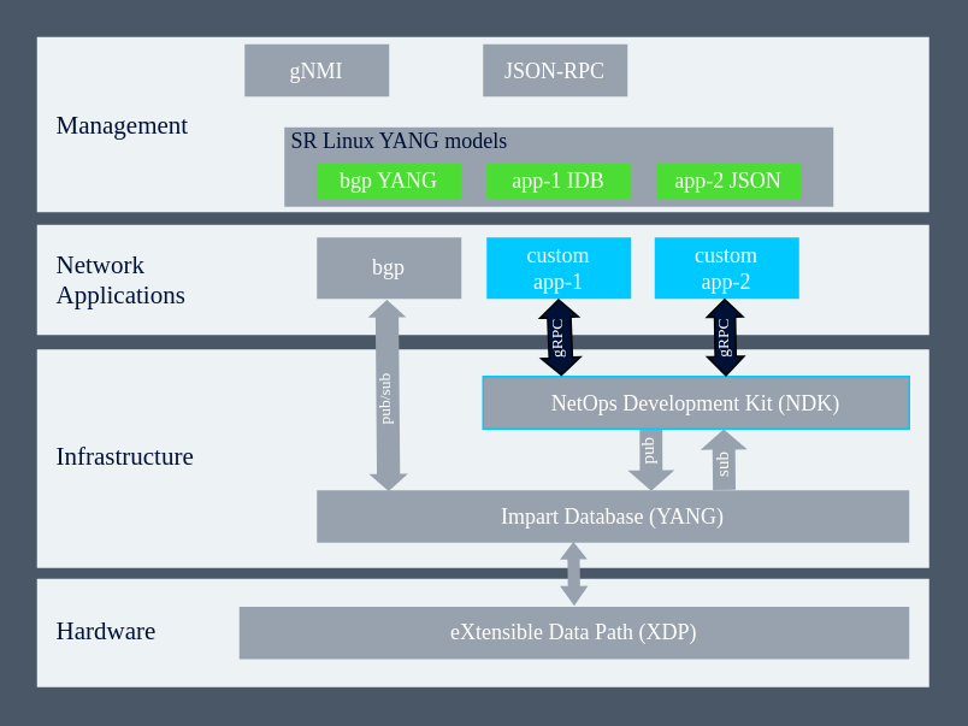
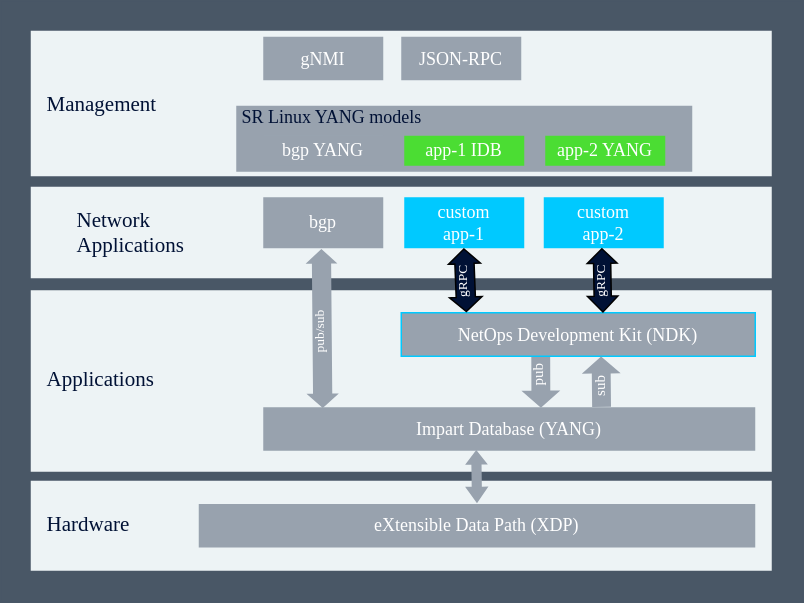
  <mxCell id="0" />
  <mxCell id="1" parent="0" />
  <mxCell id="2" value="" style="rounded=0;whiteSpace=wrap;html=1;strokeColor=none;fillColor=#EDF3F5;" parent="1" vertex="1"><mxGeometry x="20" y="320" width="494" height="60" as="geometry" /></mxCell>
  <mxCell id="3" value="&lt;font&gt;Hardware&lt;/font&gt;" style="text;html=1;align=left;verticalAlign=middle;resizable=0;points=[];autosize=1;fontSize=14;fontFamily=Nokia Pure Text;fontStyle=0;fontColor=#001135;" parent="1" vertex="1"><mxGeometry x="29" y="339" width="71" height="22" as="geometry" /></mxCell>
  <mxCell id="4" value="eXtensible Data Path (XDP)" style="rounded=0;whiteSpace=wrap;html=1;strokeColor=none;fillColor=#98A2AE;fontFamily=Nokia Pure Text;fontColor=#FFFFFF;" parent="1" vertex="1"><mxGeometry x="132" y="335.5" width="371" height="29" as="geometry" /></mxCell>
  <mxCell id="5" value="" style="rounded=0;whiteSpace=wrap;html=1;strokeColor=none;fillColor=#EDF3F5;" parent="1" vertex="1"><mxGeometry x="20" y="193" width="494" height="121" as="geometry" /></mxCell>
- <mxCell id="6" value="&lt;font&gt;Infrastructure&lt;/font&gt;" style="text;html=1;align=left;verticalAlign=middle;resizable=0;points=[];autosize=1;fontSize=14;fontFamily=Nokia Pure Text;fontStyle=0;fontColor=#001135;" parent="1" vertex="1"><mxGeometry x="29" y="241.94" width="99" height="22" as="geometry" /></mxCell>
+ <mxCell id="6" value="&lt;font&gt;Applications&lt;/font&gt;" style="text;html=1;align=left;verticalAlign=middle;resizable=0;points=[];autosize=1;fontSize=14;fontFamily=Nokia Pure Text;fontStyle=0;fontColor=#001135;" parent="1" vertex="1"><mxGeometry x="29" y="241.94" width="99" height="22" as="geometry" /></mxCell>
  <mxCell id="7" value="NetOps Development Kit (NDK)" style="rounded=0;whiteSpace=wrap;html=1;strokeColor=#00C9FF;fillColor=#98A2AE;fontFamily=Nokia Pure Text;fontColor=#FFFFFF;" parent="1" vertex="1"><mxGeometry x="267" y="208" width="236" height="29" as="geometry" /></mxCell>
  <mxCell id="8" value="Impart Database (YANG)" style="rounded=0;whiteSpace=wrap;html=1;strokeColor=none;fillColor=#98A2AE;fontFamily=Nokia Pure Text;fontColor=#FFFFFF;" parent="1" vertex="1"><mxGeometry x="175" y="271" width="328" height="29" as="geometry" /></mxCell>
  <mxCell id="9" value="" style="rounded=0;whiteSpace=wrap;html=1;strokeColor=none;fillColor=#EDF3F5;" parent="1" vertex="1"><mxGeometry x="20" y="124" width="494" height="61" as="geometry" /></mxCell>
- <mxCell id="10" value="&lt;font&gt;Network&lt;br&gt;Applications&lt;/font&gt;" style="text;html=1;align=left;verticalAlign=middle;resizable=0;points=[];autosize=1;fontSize=14;fontFamily=Nokia Pure Text;fontStyle=0;fontColor=#001135;" parent="1" vertex="1"><mxGeometry x="29" y="135" width="88" height="39" as="geometry" /></mxCell>
+ <mxCell id="10" value="&lt;font&gt;Network&lt;br&gt;Applications&lt;/font&gt;" style="text;html=1;align=left;verticalAlign=middle;resizable=0;points=[];autosize=1;fontSize=14;fontFamily=Nokia Pure Text;fontStyle=0;fontColor=#001135;" parent="1" vertex="1"><mxGeometry x="49" y="135" width="88" height="39" as="geometry" /></mxCell>
  <mxCell id="11" value="custom&lt;br&gt;app-1" style="rounded=0;whiteSpace=wrap;html=1;strokeColor=none;fillColor=#00C9FF;fontFamily=Nokia Pure Text;fontColor=#FFFFFF;" parent="1" vertex="1"><mxGeometry x="269" y="131" width="80" height="34" as="geometry" /></mxCell>
  <mxCell id="12" value="custom&lt;br&gt;app-2" style="rounded=0;whiteSpace=wrap;html=1;strokeColor=none;fillColor=#00C9FF;fontFamily=Nokia Pure Text;fontColor=#FFFFFF;" parent="1" vertex="1"><mxGeometry x="362" y="131" width="80" height="34" as="geometry" /></mxCell>
  <mxCell id="13" value="" style="rounded=0;whiteSpace=wrap;html=1;strokeColor=none;fillColor=#EDF3F5;" parent="1" vertex="1"><mxGeometry x="20" y="20" width="494" height="97" as="geometry" /></mxCell>
  <mxCell id="14" value="Management" style="text;html=1;align=left;verticalAlign=middle;resizable=0;points=[];autosize=1;fontSize=14;fontFamily=Nokia Pure Text;fontStyle=0;fontColor=#001135;" parent="1" vertex="1"><mxGeometry x="29" y="58.5" width="93" height="22" as="geometry" /></mxCell>
- <mxCell id="15" value="gNMI" style="rounded=0;whiteSpace=wrap;html=1;strokeColor=none;fillColor=#98A2AE;fontFamily=Nokia Pure Text;fontColor=#FFFFFF;" parent="1" vertex="1"><mxGeometry x="135" y="24" width="80" height="29" as="geometry" /></mxCell>
+ <mxCell id="15" value="gNMI" style="rounded=0;whiteSpace=wrap;html=1;strokeColor=none;fillColor=#98A2AE;fontFamily=Nokia Pure Text;fontColor=#FFFFFF;" parent="1" vertex="1"><mxGeometry x="175" y="24" width="80" height="29" as="geometry" /></mxCell>
  <mxCell id="16" value="JSON-RPC" style="rounded=0;whiteSpace=wrap;html=1;strokeColor=none;fillColor=#98A2AE;fontFamily=Nokia Pure Text;fontColor=#FFFFFF;" parent="1" vertex="1"><mxGeometry x="267" y="24" width="80" height="29" as="geometry" /></mxCell>
  <mxCell id="17" value="bgp" style="rounded=0;whiteSpace=wrap;html=1;strokeColor=none;fillColor=#98A2AE;fontFamily=Nokia Pure Text;fontColor=#FFFFFF;" parent="1" vertex="1"><mxGeometry x="175" y="131" width="80" height="34" as="geometry" /></mxCell>
  <mxCell id="18" value="" style="rounded=0;whiteSpace=wrap;html=1;strokeColor=none;fillColor=#98A2AE;fontFamily=Nokia Pure Text;fontColor=#FFFFFF;" parent="1" vertex="1"><mxGeometry x="157" y="70" width="304" height="44" as="geometry" /></mxCell>
  <mxCell id="19" value="app-1 IDB" style="rounded=0;whiteSpace=wrap;html=1;strokeColor=none;fillColor=#4BDD33;fontFamily=Nokia Pure Text;fontColor=#FFFFFF;" parent="1" vertex="1"><mxGeometry x="269" y="90" width="80" height="20" as="geometry" /></mxCell>
- <mxCell id="20" value="app-2 JSON" style="rounded=0;whiteSpace=wrap;html=1;strokeColor=none;fillColor=#4BDD33;fontFamily=Nokia Pure Text;fontColor=#FFFFFF;" parent="1" vertex="1"><mxGeometry x="363" y="90" width="80" height="20" as="geometry" /></mxCell>
- <mxCell id="21" value="bgp YANG" style="rounded=0;whiteSpace=wrap;html=1;strokeColor=none;fillColor=#4BDD33;fontFamily=Nokia Pure Text;fontColor=#FFFFFF;" parent="1" vertex="1"><mxGeometry x="175" y="90" width="80" height="20" as="geometry" /></mxCell>
+ <mxCell id="20" value="app-2 YANG" style="rounded=0;whiteSpace=wrap;html=1;strokeColor=none;fillColor=#4BDD33;fontFamily=Nokia Pure Text;fontColor=#FFFFFF;" parent="1" vertex="1"><mxGeometry x="363" y="90" width="80" height="20" as="geometry" /></mxCell>
+ <mxCell id="21" value="bgp YANG" style="rounded=0;whiteSpace=wrap;html=1;strokeColor=none;fillColor=#98a2ae;fontFamily=Nokia Pure Text;fontColor=#FFFFFF;" parent="1" vertex="1"><mxGeometry x="175" y="90" width="80" height="20" as="geometry" /></mxCell>
  <mxCell id="22" value="&lt;font style=&quot;font-size: 12px;&quot;&gt;SR Linux YANG models&lt;/font&gt;" style="text;html=1;align=left;verticalAlign=middle;resizable=0;points=[];autosize=1;fontSize=12;fontFamily=Nokia Pure Text;fontStyle=0;fontColor=#001135;" parent="1" vertex="1"><mxGeometry x="159" y="68" width="131" height="19" as="geometry" /></mxCell>
  <mxCell id="23" value="" style="shape=flexArrow;endArrow=classic;html=1;rounded=0;fontFamily=Nokia Pure Text;fontSize=12;fontColor=#FFFFFF;strokeColor=none;fillColor=#98A2AE;entryX=0.472;entryY=0.03;entryDx=0;entryDy=0;entryPerimeter=0;endWidth=12.339;endSize=3.469;width=12.581;" parent="1" edge="1"><mxGeometry width="50" height="50" relative="1" as="geometry"><mxPoint x="360" y="237" as="sourcePoint" /><mxPoint x="360.112" y="271.81" as="targetPoint" /></mxGeometry></mxCell>
  <mxCell id="24" value="&lt;font style=&quot;font-size: 10px;&quot;&gt;pub&lt;/font&gt;" style="text;html=1;align=left;verticalAlign=middle;resizable=0;points=[];autosize=1;fontSize=10;fontFamily=Nokia Pure Text;fontStyle=0;fontColor=#FFFFFF;rotation=-90;" parent="1" vertex="1"><mxGeometry x="344" y="236.44" width="28" height="17" as="geometry" /></mxCell>
  <mxCell id="25" value="" style="shape=flexArrow;endArrow=classic;html=1;rounded=0;fontFamily=Nokia Pure Text;fontSize=12;fontColor=#FFFFFF;strokeColor=none;fillColor=#98A2AE;entryX=0.525;entryY=1.006;entryDx=0;entryDy=0;entryPerimeter=0;endWidth=12.339;endSize=3.469;width=12.581;exitX=0.581;exitY=0.012;exitDx=0;exitDy=0;exitPerimeter=0;" parent="1" edge="1"><mxGeometry width="50" height="50" relative="1" as="geometry"><mxPoint x="400.551" y="271.288" as="sourcePoint" /><mxPoint x="400.2" y="236.614" as="targetPoint" /></mxGeometry></mxCell>
  <mxCell id="26" value="sub" style="text;html=1;align=left;verticalAlign=middle;resizable=0;points=[];autosize=1;fontSize=10;fontFamily=Nokia Pure Text;fontStyle=0;fontColor=#FFFFFF;rotation=-90;" parent="1" vertex="1"><mxGeometry x="386" y="244.44" width="27" height="17" as="geometry" /></mxCell>
  <mxCell id="27" value="" style="shape=flexArrow;endArrow=classic;startArrow=classic;html=1;rounded=0;fontFamily=Nokia Pure Text;fontSize=10;fontColor=#FFFFFF;fillColor=#98A2AE;exitX=0.5;exitY=0;exitDx=0;exitDy=0;endWidth=7.383;endSize=2.91;startWidth=7.785;startSize=3.344;width=6.774;strokeColor=none;" parent="1" source="4" edge="1"><mxGeometry width="100" height="100" relative="1" as="geometry"><mxPoint x="72" y="379" as="sourcePoint" /><mxPoint x="317" y="299" as="targetPoint" /></mxGeometry></mxCell>
  <mxCell id="28" value="" style="shape=flexArrow;endArrow=classic;startArrow=classic;html=1;rounded=0;fontFamily=Nokia Pure Text;fontSize=10;fontColor=#FFFFFF;fillColor=#001135;exitX=0.184;exitY=-0.011;exitDx=0;exitDy=0;endWidth=7.383;endSize=2.91;startWidth=7.785;startSize=2.854;width=12.816;exitPerimeter=0;" parent="1" source="7" edge="1"><mxGeometry width="100" height="100" relative="1" as="geometry"><mxPoint x="309.25" y="201.5" as="sourcePoint" /><mxPoint x="308.75" y="165" as="targetPoint" /></mxGeometry></mxCell>
  <mxCell id="29" value="&lt;font style=&quot;font-size: 9px;&quot;&gt;gRPC&lt;/font&gt;" style="text;html=1;align=left;verticalAlign=middle;resizable=0;points=[];autosize=1;fontSize=9;fontFamily=Nokia Pure Text;fontStyle=0;fontColor=#FFFFFF;rotation=-90;" parent="1" vertex="1"><mxGeometry x="292" y="176" width="32" height="16" as="geometry" /></mxCell>
  <mxCell id="30" value="" style="shape=flexArrow;endArrow=classic;startArrow=classic;html=1;rounded=0;fontFamily=Nokia Pure Text;fontSize=10;fontColor=#FFFFFF;fillColor=#001135;exitX=0.41;exitY=0.007;exitDx=0;exitDy=0;endWidth=7.383;endSize=2.91;startWidth=7.785;startSize=3.173;width=11.456;exitPerimeter=0;" parent="1" edge="1"><mxGeometry width="100" height="100" relative="1" as="geometry"><mxPoint x="401.48" y="208.003" as="sourcePoint" /><mxPoint x="400.75" y="164.8" as="targetPoint" /></mxGeometry></mxCell>
  <mxCell id="31" value="&lt;font style=&quot;font-size: 9px;&quot;&gt;gRPC&lt;/font&gt;" style="text;html=1;align=left;verticalAlign=middle;resizable=0;points=[];autosize=1;fontSize=9;fontFamily=Nokia Pure Text;fontStyle=0;fontColor=#FFFFFF;rotation=-90;" parent="1" vertex="1"><mxGeometry x="384" y="175.8" width="32" height="16" as="geometry" /></mxCell>
  <mxCell id="32" value="" style="shape=flexArrow;endArrow=classic;startArrow=classic;html=1;rounded=0;fontFamily=Nokia Pure Text;fontSize=10;fontColor=#FFFFFF;fillColor=#98A2AE;exitX=0.121;exitY=0.034;exitDx=0;exitDy=0;endWidth=7.383;endSize=2.91;startWidth=7.785;startSize=2.854;width=12.816;exitPerimeter=0;strokeColor=none;" parent="1" source="8" edge="1"><mxGeometry width="100" height="100" relative="1" as="geometry"><mxPoint x="215.424" y="207.681" as="sourcePoint" /><mxPoint x="213.75" y="165" as="targetPoint" /></mxGeometry></mxCell>
  <mxCell id="33" value="&lt;font style=&quot;font-size: 9px&quot;&gt;pub/sub&lt;/font&gt;" style="text;html=1;align=left;verticalAlign=middle;resizable=0;points=[];autosize=1;fontSize=9;fontFamily=Nokia Pure Text;fontStyle=0;fontColor=#FFFFFF;rotation=-90;" parent="1" vertex="1"><mxGeometry x="190" y="207" width="45" height="16" as="geometry" /></mxCell>
